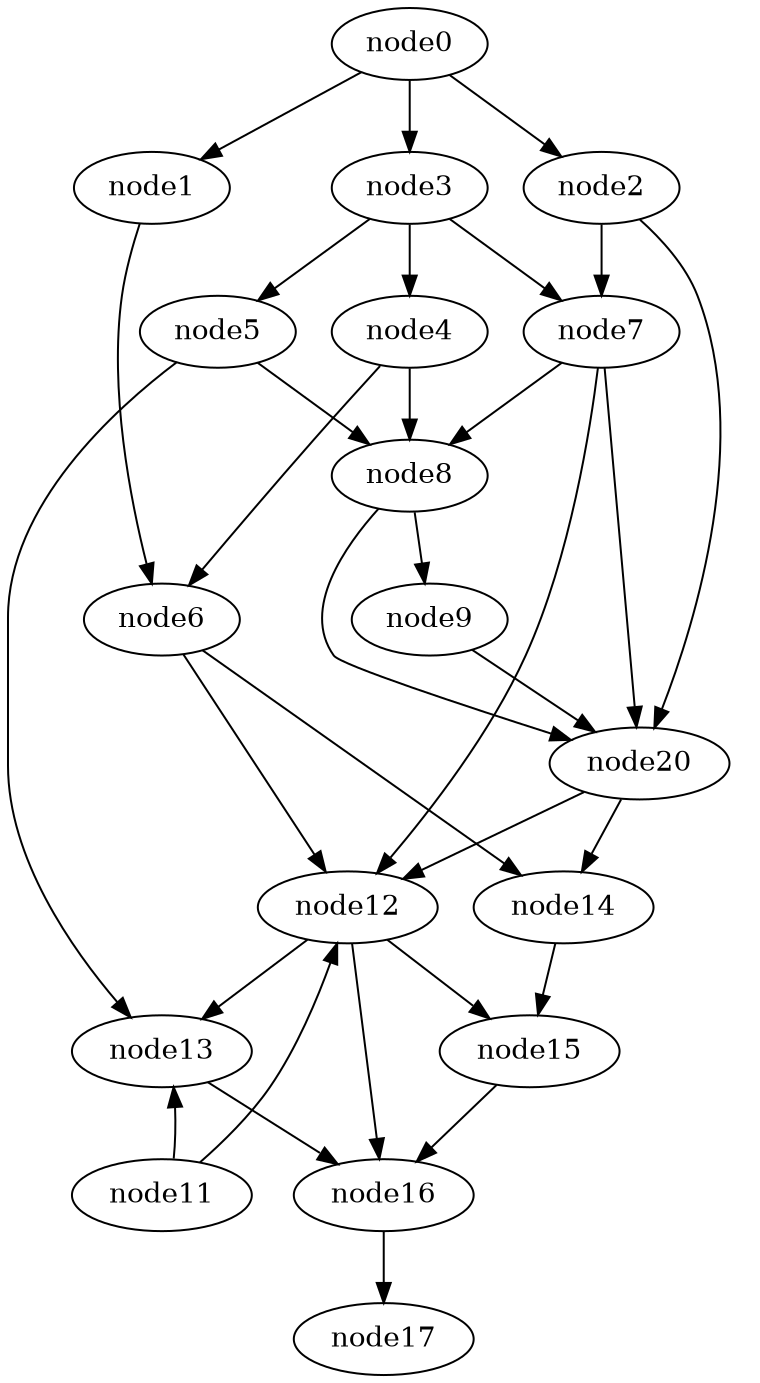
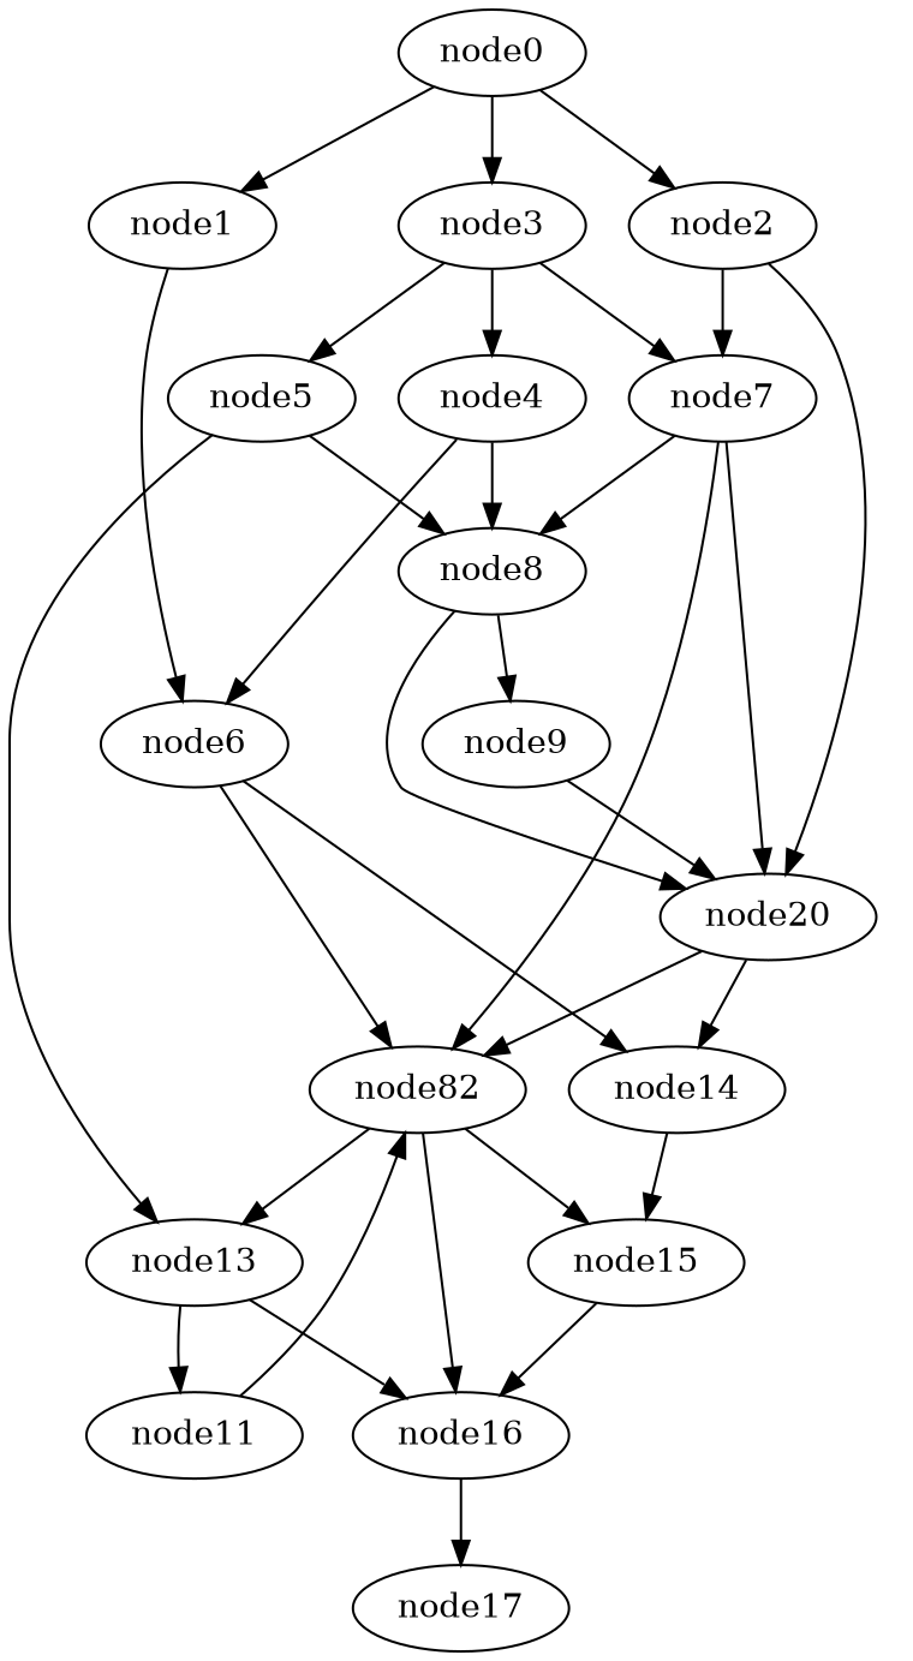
  digraph {
    node16
    node17
    node15
    node14
    node13
-   node12
+   node12 [label=node82]
    node11
    n8 [label=node20]
    node9
    node8
    node7
    node6
    node5
    node4
    node3
    node2
    node1
    node0
    node16 -> node17
    node15 -> node16
    node14 -> node15
    node13 -> node16
    node12 -> node16
    node12 -> node15
    node12 -> node13
-   node11 -> node13
+   node13 -> node11
    node11 -> node12
    n8 -> node14
    n8 -> node12
    node9 -> n8
    node8 -> n8
    node8 -> node9
    node7 -> node12
    node7 -> n8
    node7 -> node8
    node6 -> node14
    node6 -> node12
    node5 -> node13
    node5 -> node8
    node4 -> node8
    node4 -> node6
    node3 -> node7
    node3 -> node5
    node3 -> node4
    node2 -> n8
    node2 -> node7
    node1 -> node6
    node0 -> node3
    node0 -> node2
    node0 -> node1
  }
